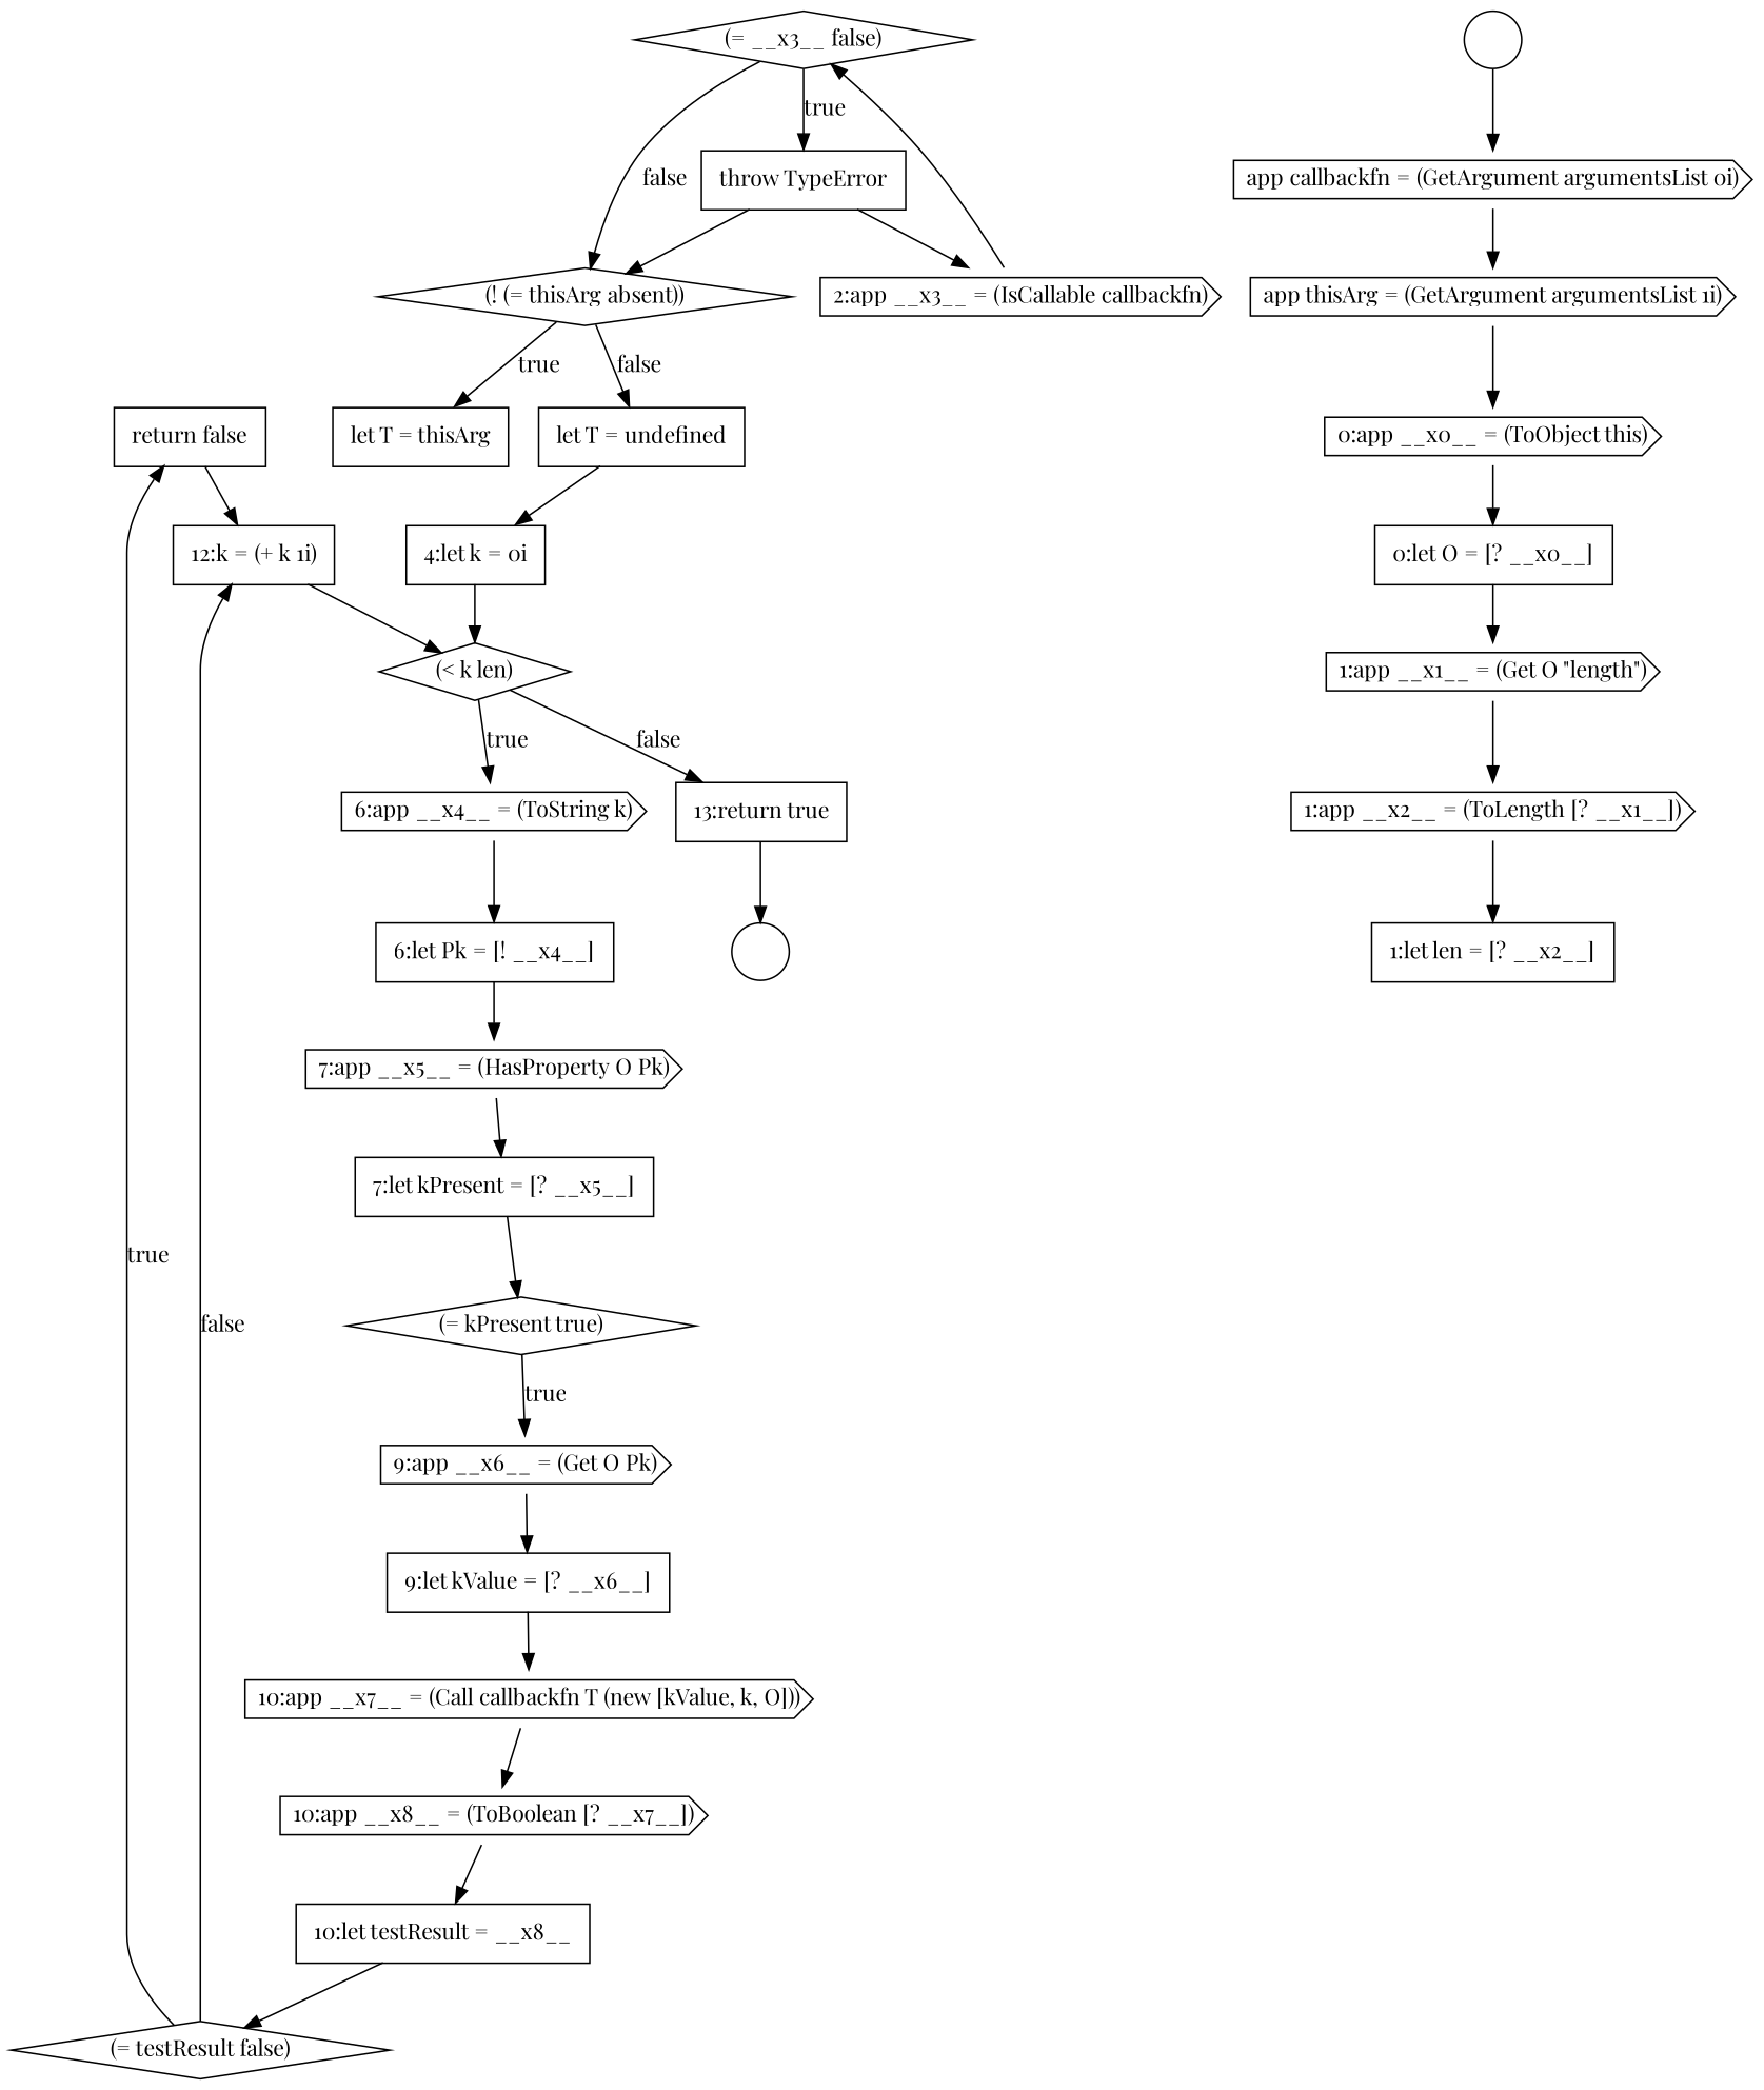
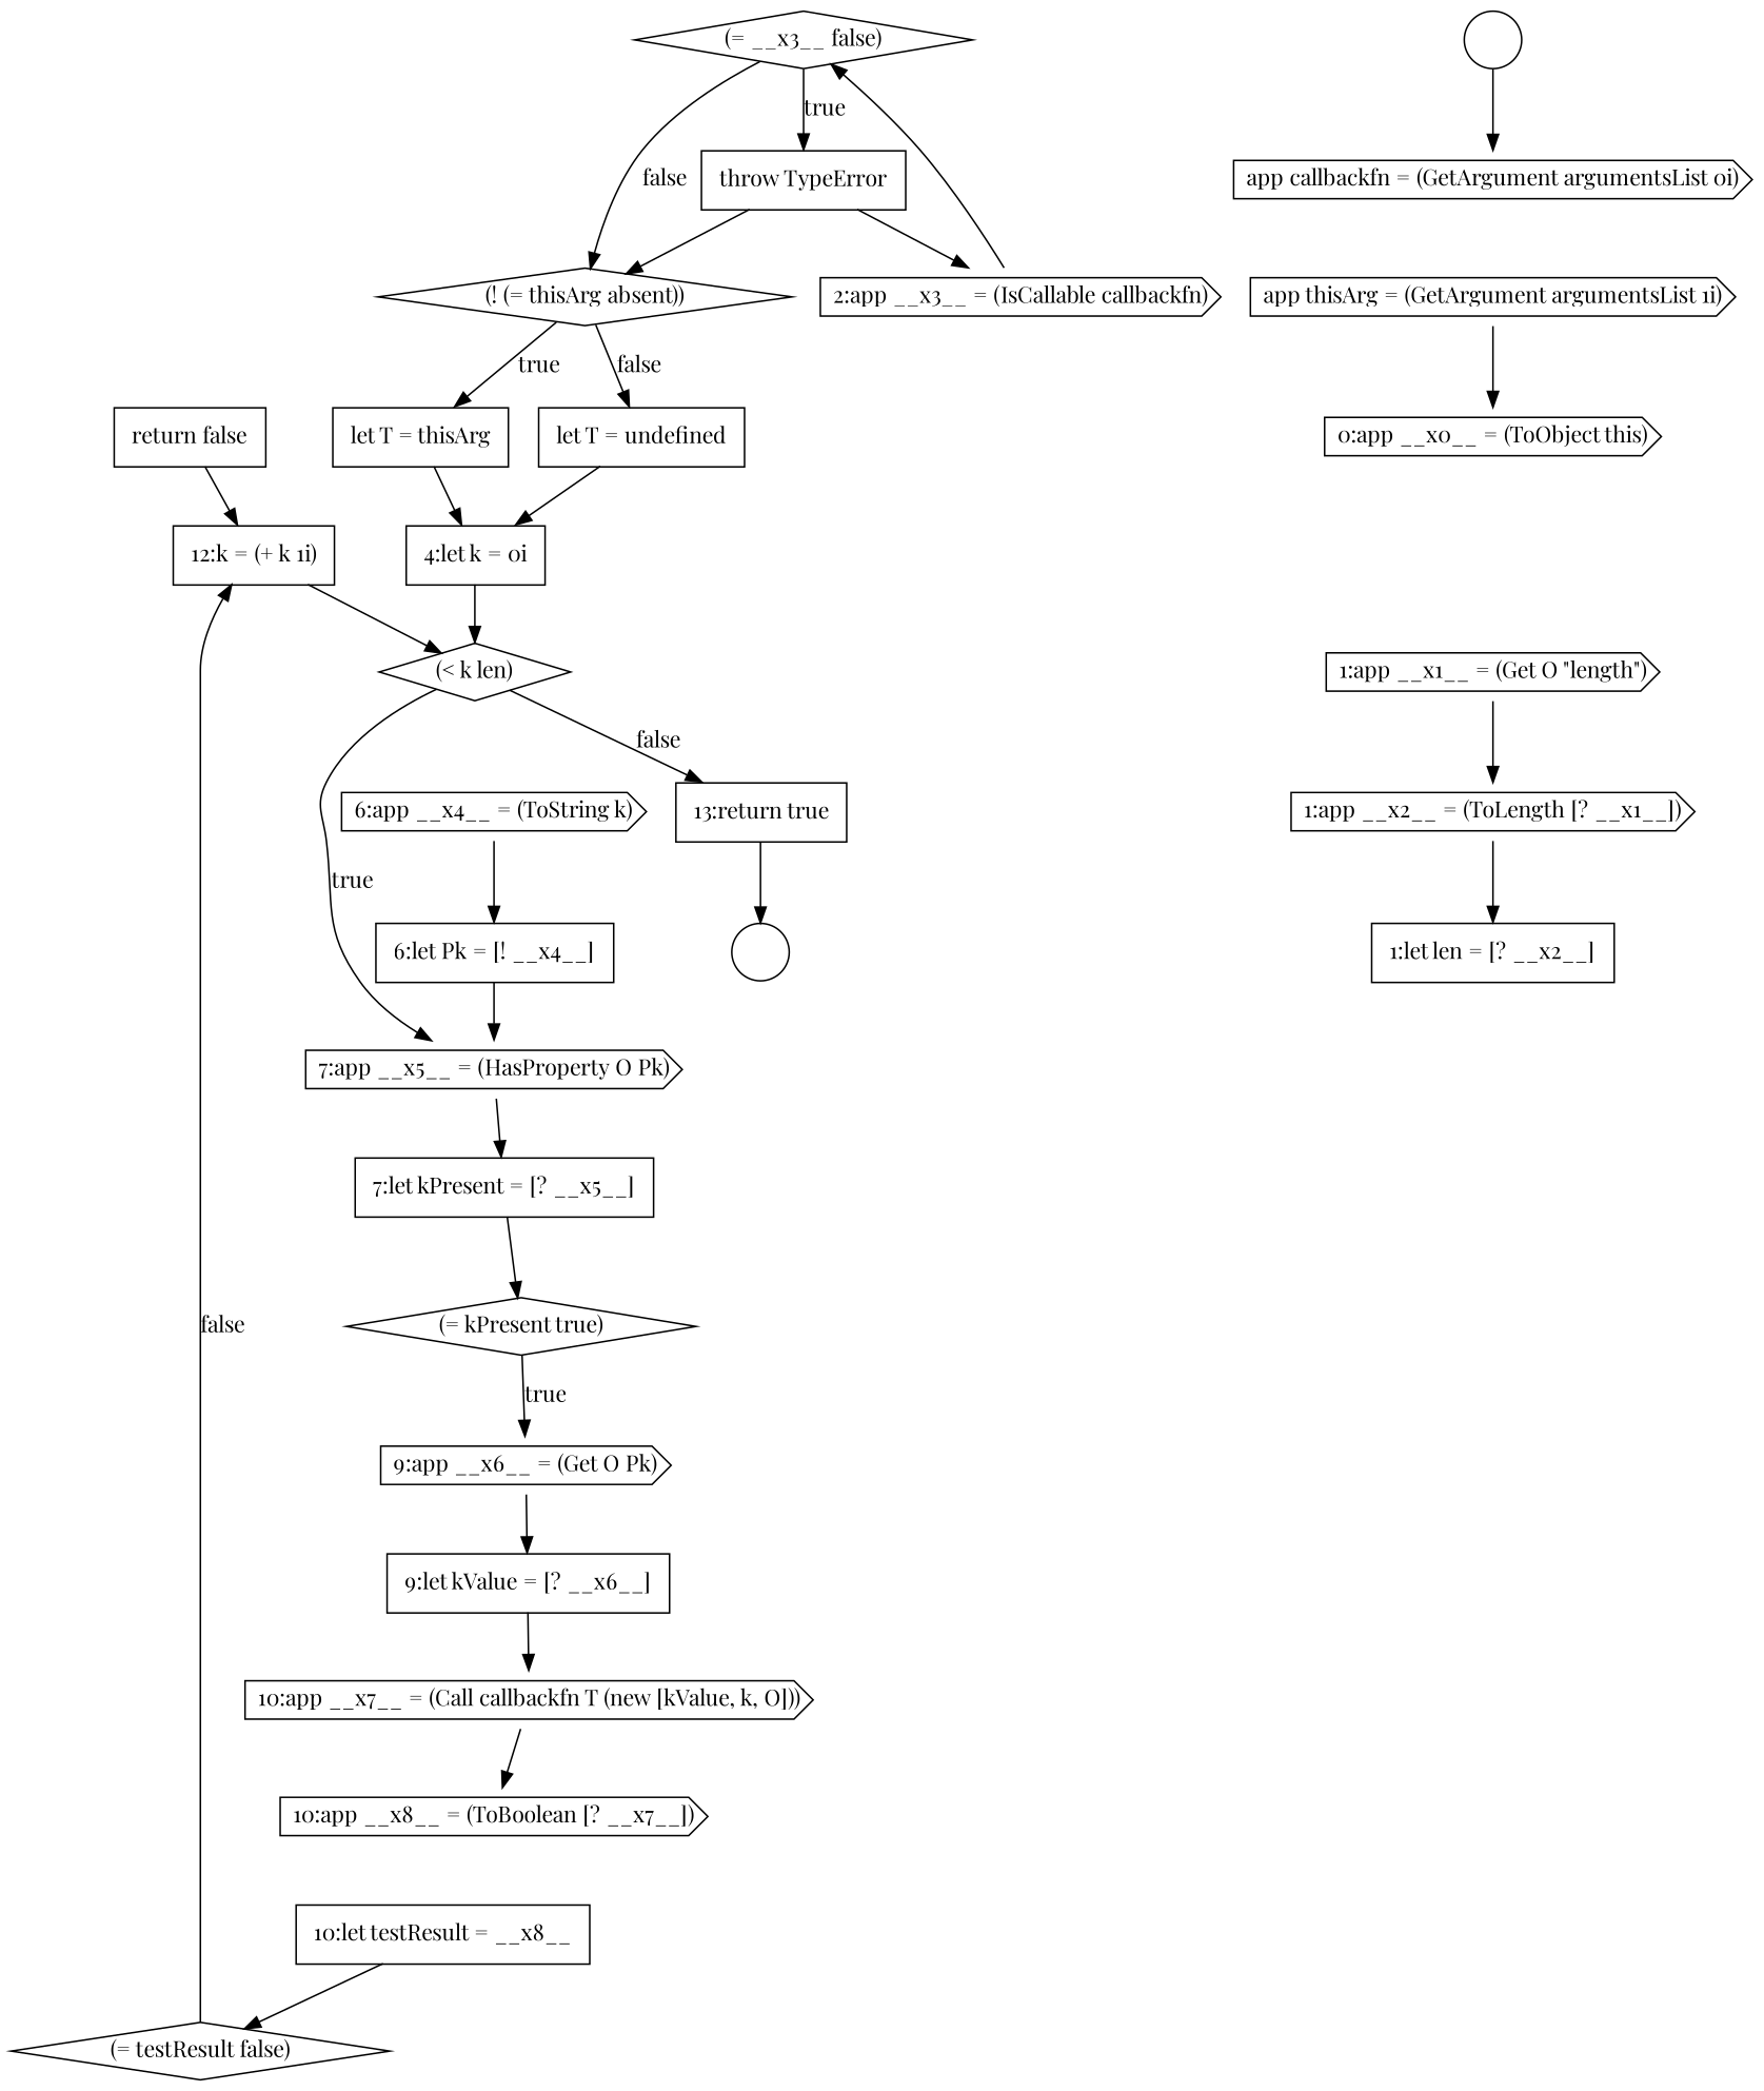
  digraph {
    fontname="Playfair Display"
    node [color=black fillcolor=white fontname="Playfair Display" shape=none style=filled]
    edge [color=black fontname="Playfair Display"]
    n1 [label=<<font color="black">     <table border="0" cellborder="1" cellspacing="0" cellpadding="10">       <tr><td align="left">return false</td></tr>     </table>   </font>> margin=0]
    n2 [label=<<font color="black">     <table border="0" cellborder="1" cellspacing="0" cellpadding="10">       <tr><td align="left">12:k = (+ k 1i)</td></tr>     </table>   </font>> margin=0]
    n3 [label=<<font color="black">(&lt; k len)</font>> shape=diamond]
    n4 [label=" " shape=circle]
    n5 [label=<<font color="black">app callbackfn = (GetArgument argumentsList 0i)</font>> shape=cds]
    n6 [label=<<font color="black">app thisArg = (GetArgument argumentsList 1i)</font>> shape=cds]
    n7 [label=<<font color="black">0:app __x0__ = (ToObject this)</font>> shape=cds]
-   n8 [label=<<font color="black">     <table border="0" cellborder="1" cellspacing="0" cellpadding="10">       <tr><td align="left">0:let O = [? __x0__]</td></tr>     </table>   </font>> margin=0]
    n9 [label=<<font color="black">1:app __x1__ = (Get O &quot;length&quot;)</font>> shape=cds]
    n10 [label=<<font color="black">(= kPresent true)</font>> shape=diamond]
    n11 [label=<<font color="black">9:app __x6__ = (Get O Pk)</font>> shape=cds]
    n12 [label=<<font color="black">     <table border="0" cellborder="1" cellspacing="0" cellpadding="10">       <tr><td align="left">9:let kValue = [? __x6__]</td></tr>     </table>   </font>> margin=0]
    n13 [label=<<font color="black">6:app __x4__ = (ToString k)</font>> shape=cds]
    n14 [label=<<font color="black">     <table border="0" cellborder="1" cellspacing="0" cellpadding="10">       <tr><td align="left">6:let Pk = [! __x4__]</td></tr>     </table>   </font>> margin=0]
    n15 [label=<<font color="black">7:app __x5__ = (HasProperty O Pk)</font>> shape=cds]
    n16 [label=<<font color="black">1:app __x2__ = (ToLength [? __x1__])</font>> shape=cds]
    n17 [label=<<font color="black">     <table border="0" cellborder="1" cellspacing="0" cellpadding="10">       <tr><td align="left">1:let len = [? __x2__]</td></tr>     </table>   </font>> margin=0]
    n18 [label=<<font color="black">2:app __x3__ = (IsCallable callbackfn)</font>> shape=cds]
    n19 [label=<<font color="black">(= __x3__ false)</font>> shape=diamond]
    n20 [label=<<font color="black">     <table border="0" cellborder="1" cellspacing="0" cellpadding="10">       <tr><td align="left">throw TypeError</td></tr>     </table>   </font>> margin=0]
    n21 [label=<<font color="black">(! (= thisArg absent))</font>> shape=diamond]
    n22 [label=<<font color="black">     <table border="0" cellborder="1" cellspacing="0" cellpadding="10">       <tr><td align="left">let T = thisArg</td></tr>     </table>   </font>> margin=0]
    n23 [label=<<font color="black">     <table border="0" cellborder="1" cellspacing="0" cellpadding="10">       <tr><td align="left">let T = undefined</td></tr>     </table>   </font>> margin=0]
    n24 [label=<<font color="black">10:app __x7__ = (Call callbackfn T (new [kValue, k, O]))</font>> shape=cds]
    n25 [label=<<font color="black">10:app __x8__ = (ToBoolean [? __x7__])</font>> shape=cds]
    n26 [label=<<font color="black">     <table border="0" cellborder="1" cellspacing="0" cellpadding="10">       <tr><td align="left">13:return true</td></tr>     </table>   </font>> margin=0]
    n27 [label=" " shape=circle]
    n28 [label=<<font color="black">     <table border="0" cellborder="1" cellspacing="0" cellpadding="10">       <tr><td align="left">7:let kPresent = [? __x5__]</td></tr>     </table>   </font>> margin=0]
    n29 [label=<<font color="black">(= testResult false)</font>> shape=diamond]
    n30 [label=<<font color="black">     <table border="0" cellborder="1" cellspacing="0" cellpadding="10">       <tr><td align="left">4:let k = 0i</td></tr>     </table>   </font>> margin=0]
    n31 [label=<<font color="black">     <table border="0" cellborder="1" cellspacing="0" cellpadding="10">       <tr><td align="left">10:let testResult = __x8__</td></tr>     </table>   </font>> margin=0]
    n1 -> n2
    n2 -> n3
-   n3 -> n13 [label=<<font color="black">true</font>>]
+   n3 -> n15 [label=<<font color="black">true</font>>]
    n3 -> n26 [label=<<font color="black">false</font>>]
    n4 -> n5
-   n5 -> n6
    n6 -> n7
-   n7 -> n8
-   n8 -> n9
    n9 -> n16
    n10 -> n11 [label=<<font color="black">true</font>>]
    n11 -> n12
    n12 -> n24
    n13 -> n14
    n14 -> n15
    n15 -> n28
    n16 -> n17
    n18 -> n19
    n19 -> n20 [label=<<font color="black">true</font>>]
    n19 -> n21 [label=<<font color="black">false</font>>]
    n20 -> n18
    n20 -> n21
    n21 -> n22 [label=<<font color="black">true</font>>]
    n21 -> n23 [label=<<font color="black">false</font>>]
+   n22 -> n30
    n23 -> n30
    n24 -> n25
-   n25 -> n31
    n26 -> n27
    n28 -> n10
-   n29 -> n1 [label=<<font color="black">true</font>>]
    n29 -> n2 [label=<<font color="black">false</font>>]
    n30 -> n3
    n31 -> n29
  }
